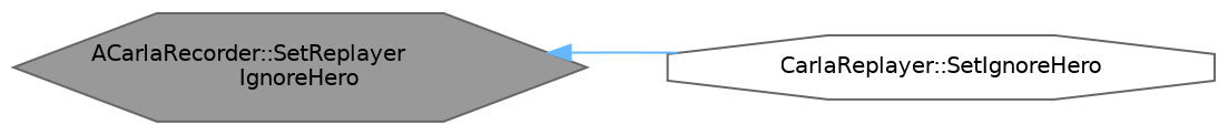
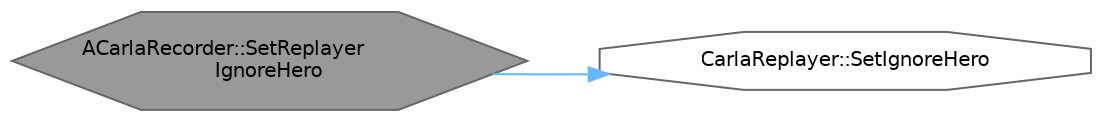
  digraph {
    rankdir=LR
    node [fontname=Helvetica fontsize=10 style=filled]
    n1 [color=gray40 fillcolor=grey60 fontcolor=black height=0.2 label="ACarlaRecorder::SetReplayer\lIgnoreHero" shape=hexagon width=0.4]
    n2 [color=grey40 fillcolor=white height=0.2 label="CarlaReplayer::SetIgnoreHero" shape=octagon width=0.4]
-   n2 -> n1 [color=steelblue1 fontname=Helvetica fontsize=10 labelfontname=Helvetica labelfontsize=10 style=solid arrowhead=normal]
+   n1 -> n2 [color=steelblue1 fontname=Helvetica fontsize=10 labelfontname=Helvetica labelfontsize=10 style=solid arrowhead=normal]
  }
